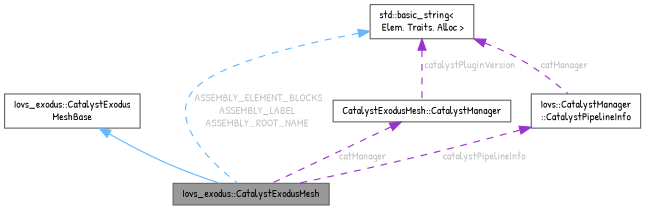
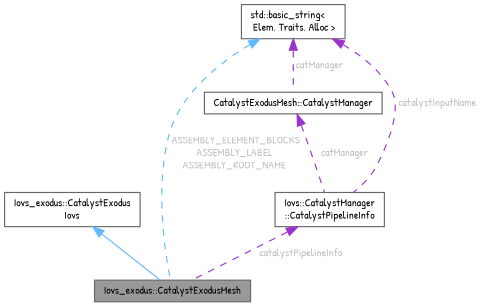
  digraph {
    fontname="Patrick Hand"
    rankdir=TB
    node [color=gray40 fillcolor=white fontname="Patrick Hand" fontsize=10 shape=box style=filled]
    edge [color=darkorchid3 dir=back fontname="Patrick Hand" fontsize=10 labelfontname=Helvetica labelfontsize=10 style=dashed fontcolor=grey]
    n1 [fillcolor=grey60 fontcolor=black height=0.2 label="Iovs_exodus::CatalystExodusMesh" width=0.4]
-   n2 [height=0.2 label="Iovs_exodus::CatalystExodus\lMeshBase" width=0.4]
+   n2 [height=0.2 label="Iovs_exodus::CatalystExodus\lIovs" width=0.4]
    n3 [height=0.2 label="CatalystExodusMesh::CatalystManager" width=0.4]
    n4 [height=0.2 label="std::basic_string\<\l Elem, Traits, Alloc \>" width=0.4]
    n5 [height=0.2 label="Iovs::CatalystManager\l::CatalystPipelineInfo" width=0.4]
    n2 -> n1 [color=steelblue1 style=solid fontcolor=""]
-   n3 -> n1 [label=" catManager"]
+   n3 -> n5 [label=" catManager"]
    n4 -> n1 [color=steelblue1 label=" ASSEMBLY_ELEMENT_BLOCKS\nASSEMBLY_LABEL\nASSEMBLY_ROOT_NAME"]
-   n4 -> n3 [label=" catalystPluginVersion"]
-   n4 -> n5 [label=" catManager"]
+   n4 -> n3 [label=" catManager"]
+   n4 -> n5 [label=" catalystInputName"]
    n5 -> n1 [label=" catalystPipelineInfo"]
  }
